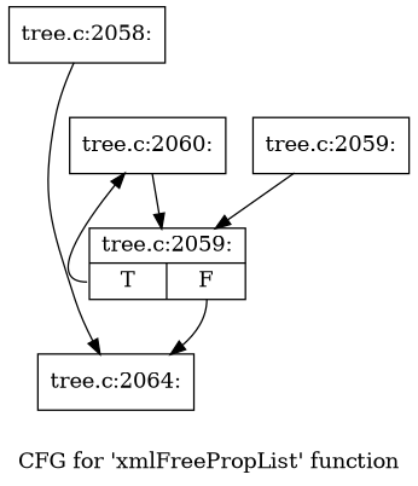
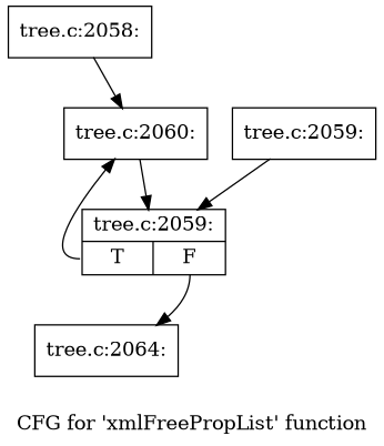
  digraph {
    label="CFG for 'xmlFreePropList' function"
    node [shape=record]
    n1 [label="{tree.c:2058:}"]
    n2 [label="{tree.c:2064:}"]
    n3 [label="{tree.c:2059:}"]
    n4 [label="{tree.c:2059:|{<s0>T|<s1>F}}"]
    n5 [label="{tree.c:2060:}"]
-   n1 -> n2
+   n1 -> n5
    n3 -> n4
    n4 -> n2 [tailport=s1]
    n4 -> n5 [tailport=s0]
    n5 -> n4
  }
